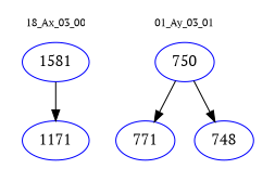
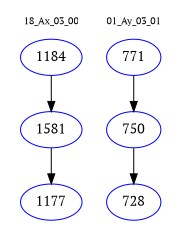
  digraph {
    fontname="PT Serif"
    node [color=blue fontname="PT Serif"]
    edge [color=black fontname="PT Serif"]
+   n1 [label=1184]
    n2 [label=1581]
-   n3 [label=1171]
+   n3 [label=1177]
    n4 [label=771]
    n5 [label=750]
-   n6 [label=748]
+   n6 [label=728]
    subgraph cluster_1 {
      color=white
      fontsize=10
      label="18_Ax_03_00"
+     n1
      n2
      n3
    }
    subgraph cluster_2 {
      color=white
      fontsize=10
      label="01_Ay_03_01"
      n4
      n5
      n6
    }
+   n1 -> n2
    n2 -> n3
-   n5 -> n4
+   n4 -> n5
    n5 -> n6
  }
